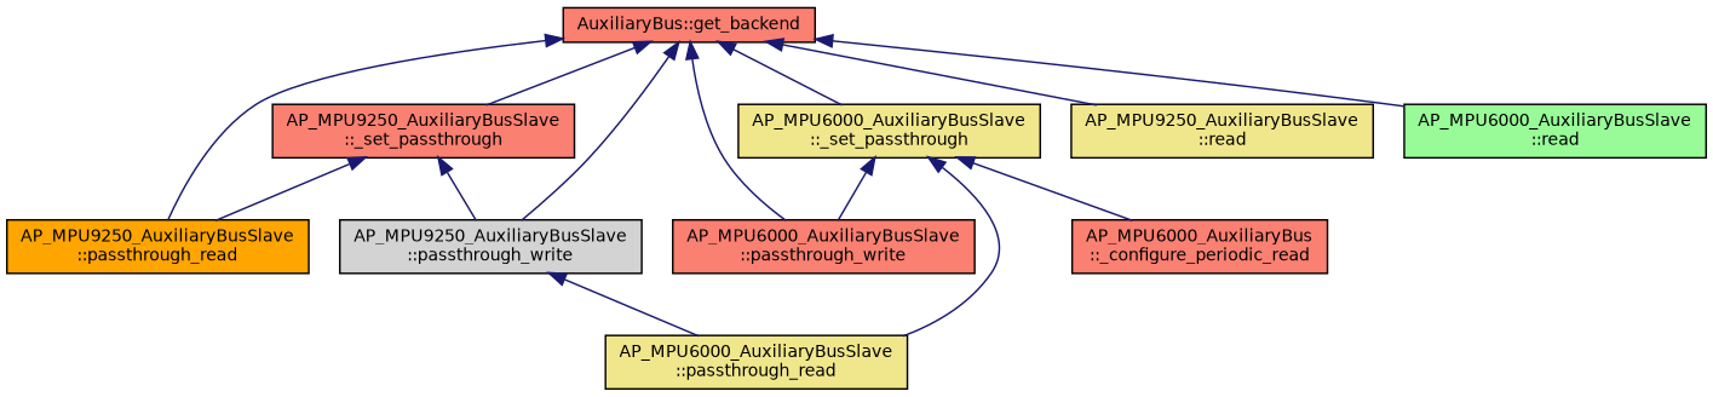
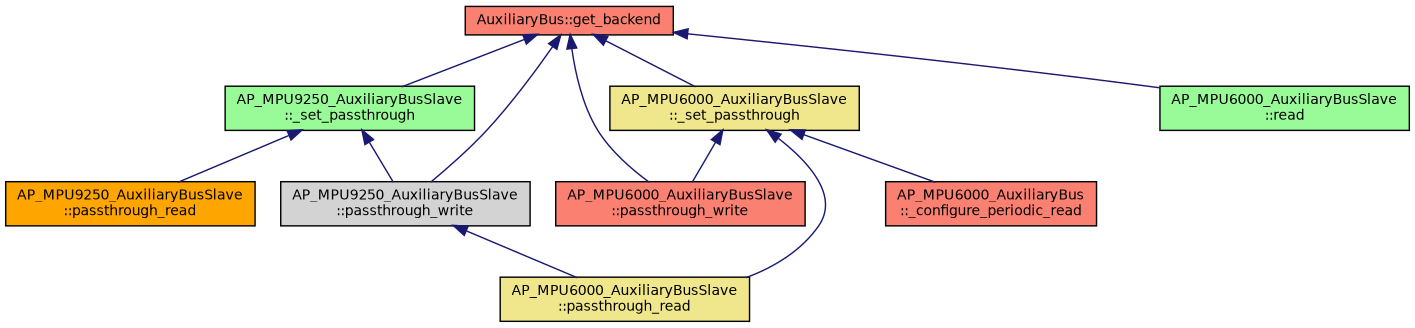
  digraph {
    rankdir=TB
    node [color=black fillcolor=salmon fontname=Helvetica fontsize=10 shape=record style=filled]
    edge [color=midnightblue dir=back fontname=Helvetica fontsize=10 labelfontname=Helvetica labelfontsize=10 style=solid]
    n1 [fontcolor=black height=0.2 label="AuxiliaryBus::get_backend" width=0.4]
-   n2 [height=0.2 label="AP_MPU9250_AuxiliaryBusSlave\l::_set_passthrough" width=0.4]
+   n2 [fillcolor=palegreen height=0.2 label="AP_MPU9250_AuxiliaryBusSlave\l::_set_passthrough" width=0.4]
    n3 [fillcolor=orange height=0.2 label="AP_MPU9250_AuxiliaryBusSlave\l::passthrough_read" width=0.4]
    n4 [fillcolor=lightgrey height=0.2 label="AP_MPU9250_AuxiliaryBusSlave\l::passthrough_write" width=0.4]
    n5 [fillcolor=khaki height=0.2 label="AP_MPU6000_AuxiliaryBusSlave\l::_set_passthrough" width=0.4]
    n6 [height=0.2 label="AP_MPU6000_AuxiliaryBusSlave\l::passthrough_write" width=0.4]
-   n7 [fillcolor=khaki height=0.2 label="AP_MPU9250_AuxiliaryBusSlave\l::read" width=0.4]
    n8 [fillcolor=palegreen height=0.2 label="AP_MPU6000_AuxiliaryBusSlave\l::read" width=0.4]
    n9 [fillcolor=khaki height=0.2 label="AP_MPU6000_AuxiliaryBusSlave\l::passthrough_read" width=0.4]
    n10 [height=0.2 label="AP_MPU6000_AuxiliaryBus\l::_configure_periodic_read" width=0.4]
    n1 -> n2
-   n1 -> n3
    n1 -> n4
    n1 -> n5
    n1 -> n6
-   n1 -> n7
    n1 -> n8
    n2 -> n3
    n2 -> n4
    n4 -> n9
    n5 -> n6
    n5 -> n9
    n5 -> n10
  }
